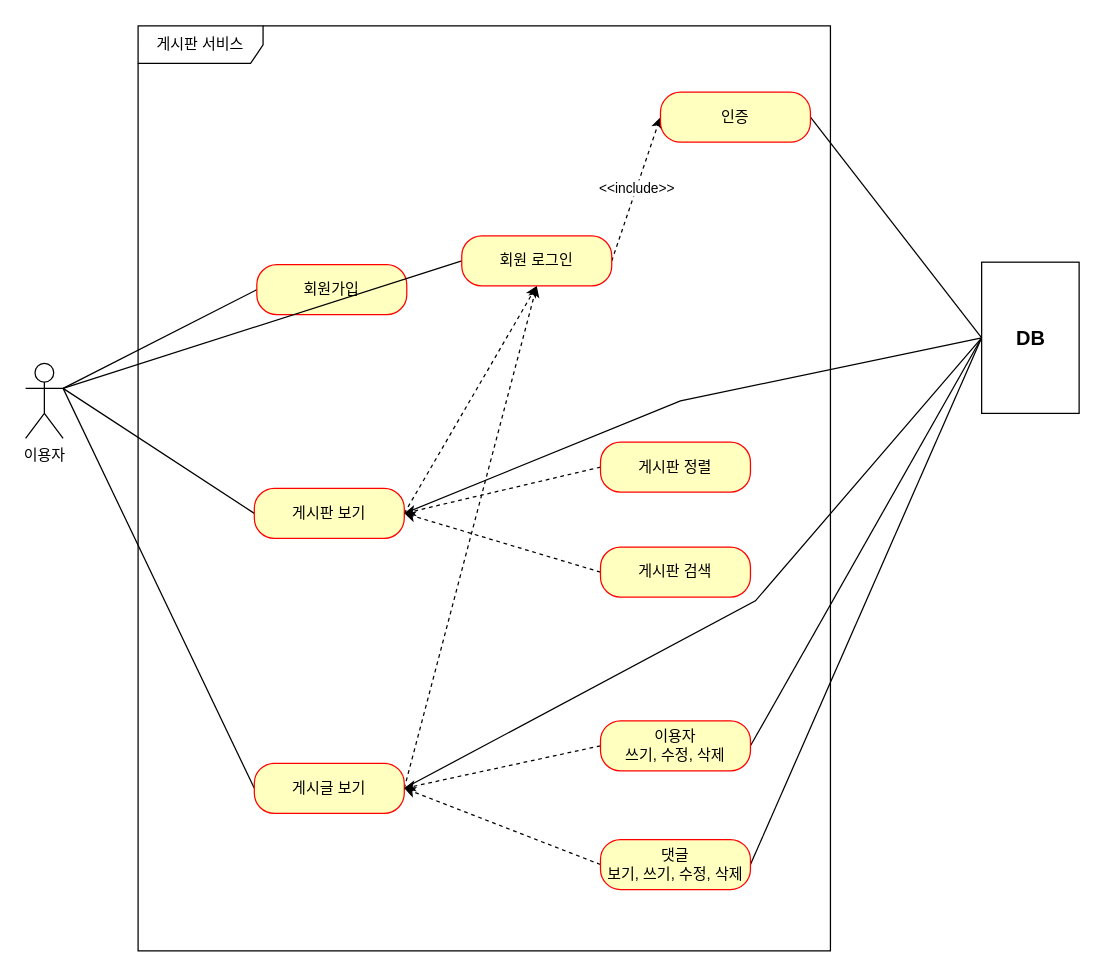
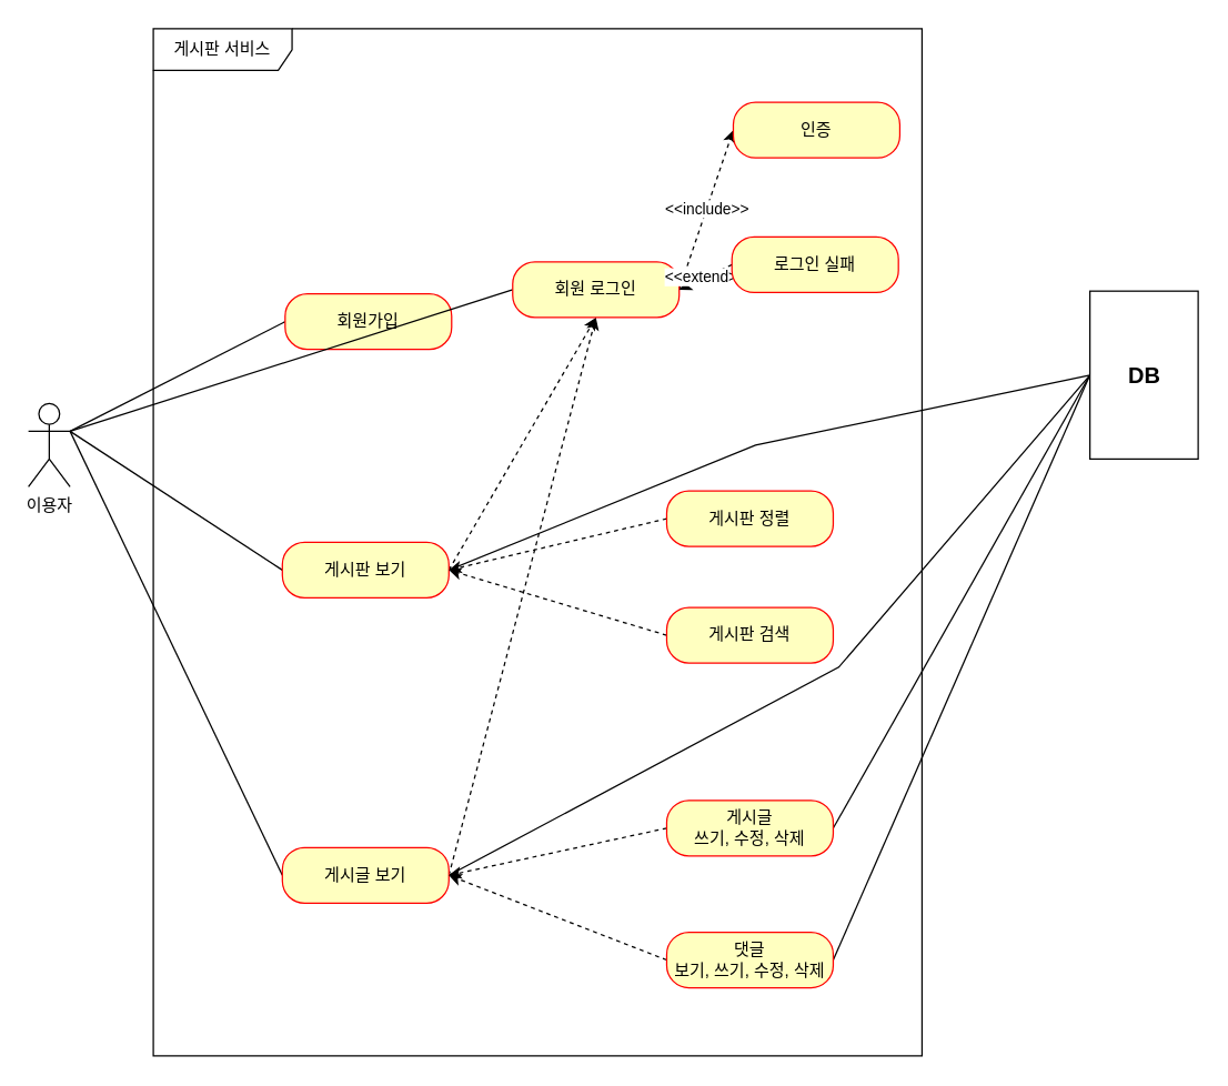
  <mxCell id="0" />
  <mxCell id="1" parent="0" />
  <mxCell id="2" value="이용자" style="shape=umlActor;verticalLabelPosition=bottom;verticalAlign=top;html=1;outlineConnect=0;" vertex="1" parent="1"><mxGeometry x="20" y="290" width="30" height="60" as="geometry" /></mxCell>
  <mxCell id="3" value="게시판 서비스" style="shape=umlFrame;whiteSpace=wrap;html=1;width=100;height=30;" vertex="1" parent="1"><mxGeometry x="110" y="20" width="554" height="740" as="geometry" /></mxCell>
  <mxCell id="4" style="rounded=0;orthogonalLoop=1;jettySize=auto;html=1;exitX=0;exitY=0.5;exitDx=0;exitDy=0;entryX=1;entryY=0.333;entryDx=0;entryDy=0;entryPerimeter=0;endArrow=none;endFill=0;" edge="1" parent="1" source="5" target="2"><mxGeometry relative="1" as="geometry" /></mxCell>
  <mxCell id="5" value="회원가입" style="rounded=1;whiteSpace=wrap;html=1;arcSize=40;fontColor=#000000;fillColor=#ffffc0;strokeColor=#ff0000;" vertex="1" parent="1"><mxGeometry x="205" y="211" width="120" height="40" as="geometry" /></mxCell>
  <mxCell id="6" style="edgeStyle=none;rounded=0;orthogonalLoop=1;jettySize=auto;html=1;exitX=0;exitY=0.5;exitDx=0;exitDy=0;entryX=1;entryY=0.333;entryDx=0;entryDy=0;entryPerimeter=0;endArrow=none;endFill=0;" edge="1" parent="1" source="9" target="2"><mxGeometry relative="1" as="geometry" /></mxCell>
  <mxCell id="7" style="edgeStyle=none;rounded=0;orthogonalLoop=1;jettySize=auto;html=1;exitX=1;exitY=0.5;exitDx=0;exitDy=0;entryX=0.5;entryY=1;entryDx=0;entryDy=0;dashed=1;endArrow=classic;endFill=1;" edge="1" parent="1" source="9" target="16"><mxGeometry relative="1" as="geometry" /></mxCell>
  <mxCell id="8" style="edgeStyle=none;rounded=0;orthogonalLoop=1;jettySize=auto;html=1;exitX=1;exitY=0.5;exitDx=0;exitDy=0;entryX=0;entryY=0.5;entryDx=0;entryDy=0;fontSize=16;endArrow=none;endFill=0;" edge="1" parent="1" source="9" target="31"><mxGeometry relative="1" as="geometry"><Array as="points"><mxPoint x="604" y="480" /></Array></mxGeometry></mxCell>
  <mxCell id="9" value="게시글 보기" style="rounded=1;whiteSpace=wrap;html=1;arcSize=40;fontColor=#000000;fillColor=#ffffc0;strokeColor=#ff0000;" vertex="1" parent="1"><mxGeometry x="203" y="610" width="120" height="40" as="geometry" /></mxCell>
  <mxCell id="10" style="edgeStyle=none;rounded=0;orthogonalLoop=1;jettySize=auto;html=1;exitX=0;exitY=0.5;exitDx=0;exitDy=0;entryX=1;entryY=0.333;entryDx=0;entryDy=0;entryPerimeter=0;endArrow=none;endFill=0;" edge="1" parent="1" source="13" target="2"><mxGeometry relative="1" as="geometry" /></mxCell>
  <mxCell id="11" style="edgeStyle=none;rounded=0;orthogonalLoop=1;jettySize=auto;html=1;exitX=1;exitY=0.5;exitDx=0;exitDy=0;entryX=0.5;entryY=1;entryDx=0;entryDy=0;dashed=1;endArrow=classic;endFill=1;" edge="1" parent="1" source="13" target="16"><mxGeometry relative="1" as="geometry" /></mxCell>
  <mxCell id="12" style="edgeStyle=none;rounded=0;orthogonalLoop=1;jettySize=auto;html=1;exitX=1;exitY=0.5;exitDx=0;exitDy=0;entryX=0;entryY=0.5;entryDx=0;entryDy=0;fontSize=16;endArrow=none;endFill=0;" edge="1" parent="1" source="13" target="31"><mxGeometry relative="1" as="geometry"><Array as="points"><mxPoint x="544" y="320" /></Array></mxGeometry></mxCell>
  <mxCell id="13" value="게시판 보기" style="rounded=1;whiteSpace=wrap;html=1;arcSize=40;fontColor=#000000;fillColor=#ffffc0;strokeColor=#ff0000;" vertex="1" parent="1"><mxGeometry x="203" y="390" width="120" height="40" as="geometry" /></mxCell>
  <mxCell id="14" style="edgeStyle=none;rounded=0;orthogonalLoop=1;jettySize=auto;html=1;exitX=0;exitY=0.5;exitDx=0;exitDy=0;entryX=1;entryY=0.333;entryDx=0;entryDy=0;entryPerimeter=0;endArrow=none;endFill=0;" edge="1" parent="1" source="16" target="2"><mxGeometry relative="1" as="geometry" /></mxCell>
  <mxCell id="15" value="&amp;lt;&amp;lt;include&amp;gt;&amp;gt;" style="edgeStyle=none;rounded=0;orthogonalLoop=1;jettySize=auto;html=1;exitX=1;exitY=0.5;exitDx=0;exitDy=0;entryX=0;entryY=0.5;entryDx=0;entryDy=0;endArrow=classic;endFill=1;dashed=1;" edge="1" parent="1" source="16" target="18"><mxGeometry relative="1" as="geometry" /></mxCell>
  <mxCell id="16" value="회원 로그인" style="rounded=1;whiteSpace=wrap;html=1;arcSize=40;fontColor=#000000;fillColor=#ffffc0;strokeColor=#ff0000;" vertex="1" parent="1"><mxGeometry x="369" y="188" width="120" height="40" as="geometry" /></mxCell>
- <mxCell id="17" style="edgeStyle=none;rounded=0;orthogonalLoop=1;jettySize=auto;html=1;exitX=1;exitY=0.5;exitDx=0;exitDy=0;entryX=0;entryY=0.5;entryDx=0;entryDy=0;endArrow=none;endFill=0;" edge="1" parent="1" source="18" target="31"><mxGeometry relative="1" as="geometry" /></mxCell>
  <mxCell id="18" value="인증" style="rounded=1;whiteSpace=wrap;html=1;arcSize=40;fontColor=#000000;fillColor=#ffffc0;strokeColor=#ff0000;" vertex="1" parent="1"><mxGeometry x="528" y="73" width="120" height="40" as="geometry" /></mxCell>
+ <mxCell id="19" value="&amp;lt;&amp;lt;extend&amp;gt;&amp;gt;" style="edgeStyle=none;rounded=0;orthogonalLoop=1;jettySize=auto;html=1;exitX=0;exitY=0.5;exitDx=0;exitDy=0;entryX=1;entryY=0.5;entryDx=0;entryDy=0;dashed=1;endArrow=classic;endFill=1;" edge="1" parent="1" source="20" target="16"><mxGeometry relative="1" as="geometry" /></mxCell>
+ <mxCell id="20" value="로그인 실패" style="rounded=1;whiteSpace=wrap;html=1;arcSize=40;fontColor=#000000;fillColor=#ffffc0;strokeColor=#ff0000;" vertex="1" parent="1"><mxGeometry x="527" y="170" width="120" height="40" as="geometry" /></mxCell>
  <mxCell id="21" style="edgeStyle=none;rounded=0;orthogonalLoop=1;jettySize=auto;html=1;exitX=0;exitY=0.5;exitDx=0;exitDy=0;entryX=1;entryY=0.5;entryDx=0;entryDy=0;dashed=1;endArrow=classic;endFill=1;" edge="1" parent="1" source="22" target="13"><mxGeometry relative="1" as="geometry" /></mxCell>
  <mxCell id="22" value="게시판 정렬" style="rounded=1;whiteSpace=wrap;html=1;arcSize=40;fontColor=#000000;fillColor=#ffffc0;strokeColor=#ff0000;" vertex="1" parent="1"><mxGeometry x="480" y="353" width="120" height="40" as="geometry" /></mxCell>
  <mxCell id="23" style="edgeStyle=none;rounded=0;orthogonalLoop=1;jettySize=auto;html=1;exitX=0;exitY=0.5;exitDx=0;exitDy=0;entryX=1;entryY=0.5;entryDx=0;entryDy=0;dashed=1;endArrow=classic;endFill=1;" edge="1" parent="1" source="24" target="13"><mxGeometry relative="1" as="geometry" /></mxCell>
  <mxCell id="24" value="게시판 검색" style="rounded=1;whiteSpace=wrap;html=1;arcSize=40;fontColor=#000000;fillColor=#ffffc0;strokeColor=#ff0000;" vertex="1" parent="1"><mxGeometry x="480" y="437" width="120" height="40" as="geometry" /></mxCell>
  <mxCell id="25" style="edgeStyle=none;rounded=0;orthogonalLoop=1;jettySize=auto;html=1;exitX=0;exitY=0.5;exitDx=0;exitDy=0;entryX=1;entryY=0.5;entryDx=0;entryDy=0;dashed=1;endArrow=classic;endFill=1;" edge="1" parent="1" source="27" target="9"><mxGeometry relative="1" as="geometry" /></mxCell>
  <mxCell id="26" style="edgeStyle=none;rounded=0;orthogonalLoop=1;jettySize=auto;html=1;exitX=1;exitY=0.5;exitDx=0;exitDy=0;entryX=0;entryY=0.5;entryDx=0;entryDy=0;fontSize=16;endArrow=none;endFill=0;" edge="1" parent="1" source="27" target="31"><mxGeometry relative="1" as="geometry" /></mxCell>
- <mxCell id="27" value="이용자&lt;br&gt;쓰기, 수정, 삭제" style="rounded=1;whiteSpace=wrap;html=1;arcSize=40;fontColor=#000000;fillColor=#ffffc0;strokeColor=#ff0000;" vertex="1" parent="1"><mxGeometry x="480" y="576" width="120" height="40" as="geometry" /></mxCell>
+ <mxCell id="27" value="게시글&lt;br&gt;쓰기, 수정, 삭제" style="rounded=1;whiteSpace=wrap;html=1;arcSize=40;fontColor=#000000;fillColor=#ffffc0;strokeColor=#ff0000;" vertex="1" parent="1"><mxGeometry x="480" y="576" width="120" height="40" as="geometry" /></mxCell>
  <mxCell id="28" style="edgeStyle=none;rounded=0;orthogonalLoop=1;jettySize=auto;html=1;exitX=0;exitY=0.5;exitDx=0;exitDy=0;entryX=1;entryY=0.5;entryDx=0;entryDy=0;dashed=1;endArrow=classic;endFill=1;" edge="1" parent="1" source="30" target="9"><mxGeometry relative="1" as="geometry" /></mxCell>
  <mxCell id="29" style="edgeStyle=none;rounded=0;orthogonalLoop=1;jettySize=auto;html=1;exitX=1;exitY=0.5;exitDx=0;exitDy=0;entryX=0;entryY=0.5;entryDx=0;entryDy=0;fontSize=16;endArrow=none;endFill=0;" edge="1" parent="1" source="30" target="31"><mxGeometry relative="1" as="geometry" /></mxCell>
  <mxCell id="30" value="댓글&lt;br&gt;보기, 쓰기, 수정, 삭제" style="rounded=1;whiteSpace=wrap;html=1;arcSize=40;fontColor=#000000;fillColor=#ffffc0;strokeColor=#ff0000;" vertex="1" parent="1"><mxGeometry x="480" y="671" width="120" height="40" as="geometry" /></mxCell>
  <mxCell id="31" value="&lt;b style=&quot;font-size: 16px;&quot;&gt;DB&lt;/b&gt;" style="html=1;dropTarget=0;fontSize=16;" vertex="1" parent="1"><mxGeometry x="785" y="209" width="78" height="121" as="geometry" /></mxCell>
